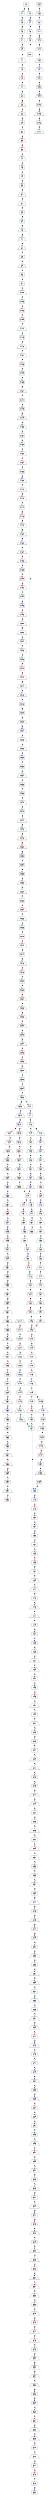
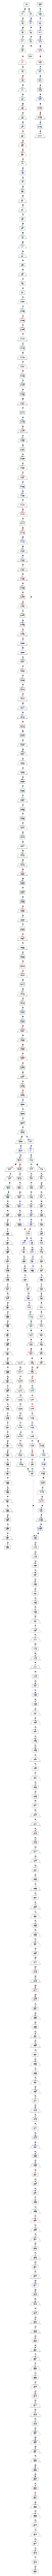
  strict digraph {
    node [shape=trapezium]
    edge [arrowhead=box color=red style=dashed]
    S0 [shape=box]
    S1 [shape=box]
    S2
    S3 [shape=box]
    S4
    S5 [shape=box]
    S6
    S7 [shape=box]
    S8
    S9
    S10 [shape=box]
    S11
    S12 [shape=box]
    S13
    S14 [shape=box]
    S15 [shape=box]
    S16 [shape=box]
    S17
    S18
    S19
    S20 [shape=box]
    S21
    S22 [shape=box]
    S23
    S24
    S25
    S26
    S27
    S28 [shape=box]
    S29 [shape=box]
    S30
    S31
    S32 [shape=box]
    S33
    S34
    S35
    S36 [shape=box]
    S37
    S38
    S39 [shape=box]
    S40 [shape=box]
    S41
    S42 [shape=box]
    S43 [shape=box]
    S44 [shape=box]
    S45 [shape=box]
    S46
    S47 [shape=box]
    S48
    S49 [shape=box]
    S50
    S51 [shape=box]
    S52 [shape=box]
    S53 [shape=box]
    S54
    S55 [shape=box]
    S56 [shape=box]
    S57
    S58
    S60 [shape=box]
    S61
    S62
    S59 [shape=box]
    S63
    S64 [shape=box]
    S65 [shape=box]
    S66 [shape=box]
    S67 [shape=box]
    S68
    S69 [shape=box]
    S70
    S71 [shape=box]
    S72 [shape=box]
    S73
    S74
    S75
    S76 [shape=box]
    S77
    S78
    S79
    S80
    S81
    S82
    S83
    S84 [shape=box]
    S85 [shape=box]
    S86
    S87
    S88
    S89
    S90
    S91 [shape=box]
    S92
    S93 [shape=box]
    S94
    S95 [shape=box]
    S96 [shape=box]
    S97 [shape=box]
    S98
    S99
    S100
    S101 [shape=box]
    S102 [shape=box]
    S103 [shape=box]
    S104 [shape=box]
    S105
    S106 [shape=box]
    S107
    S108 [shape=box]
    S109 [shape=box]
    S110 [shape=box]
    S111
    S112
    S113
    S115 [shape=box]
    S116
    S117 [shape=box]
    S114
    S118
    S119
    S120 [shape=box]
    S121
    S122 [shape=box]
    S123 [shape=box]
    S124
    S125 [shape=box]
    S126
    S127
    S128
    S129 [shape=box]
    S130 [shape=box]
    S131 [shape=box]
    S132 [shape=box]
    S133 [shape=box]
    S134 [shape=box]
    S135
    S136 [shape=box]
    S137
    S138 [shape=box]
    S139 [shape=box]
    S140
    S141 [shape=box]
    S142 [shape=box]
    S143
    S144 [shape=box]
    S145 [shape=box]
    S146 [shape=box]
    S147 [shape=box]
    S148 [shape=box]
    S149
    S150 [shape=box]
    S151 [shape=box]
    S152
    S153
    S154 [shape=box]
    S155
    S156
    S157 [shape=box]
    S158 [shape=box]
    S159 [shape=box]
    S160 [shape=box]
    S161 [shape=box]
    S162
    S163 [shape=box]
    S164
    S165 [shape=box]
    S166 [shape=box]
    S167
    S168
    S169
    S170
    S171
    S172
    S173 [shape=box]
    S174 [shape=box]
    S175
    S176 [shape=box]
    S177
    S178
    S179 [shape=box]
    S180
    S181 [shape=box]
    S182
    S183 [shape=box]
    S184
    S185 [shape=box]
    S186
    S187
    S188 [shape=box]
    S189
    S190 [shape=box]
    S191 [shape=box]
    S192
    S193 [shape=box]
    S194 [shape=box]
    S195 [shape=box]
    S196 [shape=box]
    S197
    S198
    S199 [shape=box]
    S200
    S201
    S202
    S203 [shape=box]
    S204
    S205 [shape=box]
    S206
    S207 [shape=box]
    S208 [shape=box]
    S209
    S210 [shape=box]
    S211
    S212
    S213 [shape=box]
    S214
    S215 [shape=box]
    S216
    S217
    S218 [shape=box]
    S219
    S220 [shape=box]
    S221 [shape=box]
    S222
    S223 [shape=box]
    S224
    S225
    S226
    S227 [shape=box]
    S228
    S229
    S230 [shape=box]
    S231
    S232 [shape=box]
    S233 [shape=box]
    S234
    S235
    S236 [shape=box]
    S237
    S238 [shape=box]
    S239 [shape=box]
    S240
    S241
    S242 [shape=box]
    S243 [shape=box]
    S244
    S245
    S246
    S247 [shape=box]
    S248
    S249 [shape=box]
    S250
    S251 [shape=box]
    S252 [shape=box]
    S253
    S254 [shape=box]
    S255 [shape=box]
    S256 [shape=box]
    S257
    S258
    S259
    S260
    S261 [shape=box]
    S262 [shape=box]
    S263
    S264
    S265 [shape=box]
    S266
    S267
    S268 [shape=box]
    S269
    S270 [shape=box]
    S271 [shape=box]
    S272
    S273
    S274 [shape=box]
    S275 [shape=box]
    S276
    S277 [shape=box]
    S278 [shape=box]
    S279 [shape=box]
    S280 [shape=box]
    S281
    S282 [shape=box]
    S283 [shape=box]
    S284
    S285
    S286
    S287 [shape=box]
    S288
    S289 [shape=box]
    S290
    S291 [shape=box]
    S292 [shape=box]
    S293 [shape=box]
    S294
    S295
    S296 [shape=box]
    S297
    S298
    S299
    S300
    S301
    S302 [shape=box]
    S303 [shape=box]
    S304 [shape=box]
    S305
    S306
    S307 [shape=box]
    S308
    S309
    S310
    S311 [shape=box]
    S312 [shape=box]
    S313 [shape=box]
    S314
    S315 [shape=box]
    S316
    S317
    S318 [shape=box]
    S319 [shape=box]
    S320
    S321 [shape=box]
    S322
    S323
    S324
    S325
    S326
    S327
    S328 [shape=box]
    S329
    S330
    S331
    S332 [shape=box]
    S333
    S334
    S335
    S336
    S337
    S338 [shape=box]
    S339
    S340
    S341 [shape=box]
    S342 [shape=box]
    S343 [shape=box]
    S344
    S345
    S346
    S347 [shape=box]
    S348 [shape=box]
    S349 [shape=box]
    S350
    S351
    S352
    S353 [shape=box]
    S354
    S355
    S356
    S357 [shape=box]
    S358 [shape=box]
    S359 [shape=box]
    S360 [shape=box]
    S361
    S362 [shape=box]
    S363
    S364 [shape=box]
    S365 [shape=box]
    S366
    S367
    S368
    S369 [shape=box]
    S370 [shape=box]
    S371
    S372
    S373
    S374 [shape=box]
    S375 [shape=box]
    S376 [shape=box]
    S377 [shape=box]
    S378 [shape=box]
    S379 [shape=box]
    S380 [shape=box]
    S381
    S382
    S383 [shape=box]
    S384 [shape=box]
    S385
    S386 [shape=box]
    S387
    S388
    S389 [shape=box]
    S390 [shape=box]
    S391
    S392 [shape=box]
    S0 -> S1 [color=darkgreen label=A]
    S0 -> S2 [arrowhead=dot color=darkgreen label=A]
    S1 -> S3 [color=darkgreen label=G style=dotted]
    S2 -> S4 [color=blue label=A]
    S3 -> S5 [arrowhead=dot color=darkgreen label=A style=dotted]
    S4 -> S6 [arrowhead=odot color=blue label=T]
    S5 -> S7 [color=teal label=T style=solid]
    S6 -> S8 [color=teal label=T]
    S7 -> S9 [arrowhead=dot color=darkgreen label=G]
    S8 -> S10 [arrowhead=odot color=darkgreen label=T style=dotted]
    S9 -> S11 [arrowhead=dot label=C style=dotted]
    S10 -> S12 [arrowhead=odot color=darkgreen label=T]
    S11 -> S13 [arrowhead=odot color=darkgreen label=G]
    S12 -> S14 [color=blue label=G style=dotted]
    S13 -> S15 [label=G style=dotted]
    S14 -> S16 [arrowhead=dot color=darkgreen label=G style=solid]
    S15 -> S17 [arrowhead=dot color=darkgreen label=T]
    S16 -> S18 [arrowhead=dot color=teal label=A style=solid]
    S16 -> S19 [arrowhead=dot color=teal label=C style=dotted]
    S17 -> S20 [arrowhead=dot color=teal label=G style=solid]
    S18 -> S21 [color=blue label=G]
    S19 -> S22 [color=darkgreen label=C style=dotted]
    S20 -> S23 [label=A style=solid]
    S21 -> S24 [arrowhead=dot color=blue label=A style=dotted]
    S22 -> S25 [arrowhead=dot color=teal label=T]
    S23 -> S26 [arrowhead=dot color=darkgreen label=G style=dotted]
    S24 -> S27 [color=teal label=C]
    S25 -> S28 [arrowhead=dot color=darkgreen label=T style=solid]
    S26 -> S29 [arrowhead=odot color=blue label=A style=dotted]
    S27 -> S30 [arrowhead=dot color=blue label=C style=solid]
    S28 -> S31 [color=teal label=C style=dotted]
    S29 -> S32 [arrowhead=odot label=G style=dotted]
    S30 -> S33 [arrowhead=dot color=darkgreen label=C style=solid]
    S31 -> S34 [arrowhead=dot color=blue label=C style=solid]
    S32 -> S35 [label=A style=dotted]
    S33 -> S36 [arrowhead=odot color=darkgreen label=C style=dotted]
    S34 -> S37 [color=blue label=T style=solid]
    S35 -> S38 [label=A style=solid]
    S36 -> S39 [label=T style=dotted]
    S37 -> S40 [arrowhead=dot label=T]
    S38 -> S41 [arrowhead=dot color=darkgreen label=G]
    S39 -> S42 [color=blue label=A style=dotted]
    S40 -> S43 [arrowhead=dot color=blue label=G style=dotted]
    S40 -> S44 [color=blue label=A style=dotted]
    S41 -> S45 [arrowhead=dot color=blue label=A style=dotted]
    S42 -> S46 [color=darkgreen label=G style=solid]
    S43 -> S47 [color=blue label=G style=solid]
    S44 -> S48 [arrowhead=dot label=A]
    S45 -> S49 [arrowhead=odot color=darkgreen label=G]
    S46 -> S50 [arrowhead=odot color=darkgreen label=G style=dotted]
    S47 -> S51 [arrowhead=dot color=blue label=A style=dotted]
    S48 -> S52 [color=darkgreen label=G]
    S49 -> S53 [color=teal label=A]
    S50 -> S54 [arrowhead=odot label=C]
    S51 -> S55 [arrowhead=odot color=blue label=C style=dotted]
    S52 -> S56 [color=blue label=C style=dotted]
    S53 -> S57 [arrowhead=odot color=blue label=A style=dotted]
    S54 -> S58 [arrowhead=dot color=blue label=G style=dotted]
    S56 -> S60 [arrowhead=dot color=teal label=C style=dotted]
    S57 -> S61 [arrowhead=odot color=darkgreen label=A]
    S58 -> S62 [color=teal label=T]
    S60 -> S64 [arrowhead=odot color=darkgreen label=A]
    S61 -> S65 [arrowhead=odot color=teal label=C]
    S62 -> S66 [color=blue label=C]
    S59 -> S63 [color=teal label=T style=solid]
    S63 -> S67 [arrowhead=odot color=blue label=T style=dotted]
    S64 -> S68 [color=blue label=T style=solid]
    S65 -> S69 [arrowhead=dot color=teal label=A]
    S66 -> S70 [arrowhead=odot color=teal label=G]
    S67 -> S71 [arrowhead=dot color=blue label=G style=solid]
    S68 -> S72 [label=C]
    S69 -> S73 [arrowhead=dot color=teal label=A]
    S70 -> S74 [arrowhead=odot color=darkgreen label=C style=solid]
    S71 -> S75 [arrowhead=dot color=blue label=A style=solid]
    S72 -> S76 [color=teal label=A]
    S73 -> S77 [color=teal label=A style=dotted]
    S74 -> S78 [arrowhead=dot color=darkgreen label=T]
    S75 -> S79 [arrowhead=odot color=blue label=A]
    S76 -> S80 [arrowhead=dot color=darkgreen label=C style=solid]
    S77 -> S81 [arrowhead=dot color=blue label=C]
    S78 -> S82 [arrowhead=odot color=teal label=T style=dotted]
    S79 -> S83 [arrowhead=odot label=C style=solid]
    S80 -> S84 [arrowhead=odot color=darkgreen label=C style=solid]
    S81 -> S85 [arrowhead=odot color=teal label=T style=solid]
    S82 -> S86 [arrowhead=dot color=teal label=C]
    S83 -> S87 [arrowhead=dot color=blue label=T style=dotted]
    S84 -> S88 [arrowhead=dot label=C style=dotted]
    S85 -> S89 [arrowhead=odot color=darkgreen label=C]
    S86 -> S90 [arrowhead=odot color=darkgreen label=A style=dotted]
    S87 -> S91 [arrowhead=dot color=teal label=G style=dotted]
    S88 -> S92 [label=A style=dotted]
    S89 -> S93 [arrowhead=odot label=T style=dotted]
    S90 -> S94 [arrowhead=odot color=teal label=C style=dotted]
    S91 -> S95 [color=darkgreen label=C style=dotted]
    S92 -> S96 [arrowhead=odot label=C style=dotted]
    S93 -> S97 [arrowhead=odot color=teal label=T style=dotted]
    S94 -> S98 [arrowhead=odot label=A style=solid]
    S95 -> S99 [color=blue label=C style=dotted]
    S96 -> S98 [label=A]
    S97 -> S100 [arrowhead=dot color=darkgreen label=C]
    S98 -> S101 [arrowhead=dot label=A style=dotted]
    S99 -> S102 [arrowhead=odot color=blue label=G style=dotted]
    S100 -> S103 [color=teal label=T style=dotted]
    S101 -> S104 [color=teal label=C style=solid]
    S102 -> S105 [label=A style=solid]
    S103 -> S106 [label=C style=dotted]
    S104 -> S107 [arrowhead=odot label=C style=dotted]
    S105 -> S108 [arrowhead=dot color=teal label=G style=solid]
    S106 -> S109 [label=T style=dotted]
    S107 -> S110 [arrowhead=dot label=T style=dotted]
    S108 -> S111 [color=teal label=G style=solid]
    S109 -> S112 [arrowhead=odot label=T style=dotted]
    S110 -> S113 [arrowhead=odot label=C style=solid]
    S112 -> S115 [arrowhead=dot color=teal label=G style=dotted]
    S113 -> S116 [arrowhead=dot color=blue label=T]
    S115 -> S118 [arrowhead=odot color=darkgreen label=A]
    S116 -> S119 [arrowhead=odot color=teal label=T]
    S117 -> S120 [color=darkgreen label=T]
    S114 -> S117 [label=A]
    S118 -> S121 [arrowhead=odot color=blue label=T]
    S119 -> S122 [arrowhead=odot color=blue label=T style=dotted]
    S119 -> S123 [arrowhead=dot label=A]
    S120 -> S124 [arrowhead=dot label=A]
    S121 -> S125 [arrowhead=dot label=T]
    S122 -> S126 [label=C style=solid]
    S123 -> S127 [arrowhead=dot color=blue label=C style=dotted]
    S124 -> S128 [arrowhead=odot color=teal label=G style=solid]
    S125 -> S129 [color=teal label=T]
    S126 -> S130 [arrowhead=dot color=darkgreen label=T style=dotted]
    S127 -> S131 [arrowhead=odot color=blue label=C style=solid]
    S128 -> S132 [arrowhead=odot label=A]
    S129 -> S133 [color=teal label=C style=dotted]
    S130 -> S134 [color=teal label=G style=dotted]
    S131 -> S135 [arrowhead=odot label=T style=solid]
    S132 -> S136 [arrowhead=dot color=blue label=A]
    S133 -> S137 [arrowhead=odot label=A style=solid]
    S134 -> S138 [color=blue label=T]
    S135 -> S139 [arrowhead=odot color=darkgreen label=T style=dotted]
    S136 -> S140 [color=teal label=T style=dotted]
    S137 -> S141 [arrowhead=odot color=teal label=T]
    S138 -> S142 [arrowhead=dot color=blue label=A style=dotted]
    S139 -> S143 [arrowhead=odot color=teal label=A style=dotted]
    S140 -> S144 [color=darkgreen label=G style=dotted]
    S141 -> S145 [arrowhead=dot color=blue label=C style=dotted]
    S142 -> S146 [arrowhead=dot label=A style=dotted]
    S143 -> S147 [label=G]
    S144 -> S148 [label=T style=dotted]
    S145 -> S149 [arrowhead=dot label=A style=solid]
    S146 -> S150 [color=teal label=A style=dotted]
    S147 -> S151 [arrowhead=dot color=blue label=C style=dotted]
    S148 -> S152 [arrowhead=dot color=darkgreen label=C]
    S149 -> S153 [color=teal label=C]
    S150 -> S154 [color=blue label=G style=dotted]
    S151 -> S155 [color=blue label=T style=dotted]
    S152 -> S156 [color=teal label=T style=solid]
    S153 -> S157 [arrowhead=odot color=darkgreen label=A]
    S154 -> S158 [color=darkgreen label=A style=dotted]
+   S155 -> S159 [arrowhead=dot color=blue label=G]
    S156 -> S134 [color=darkgreen label=G style=solid]
    S157 -> S160 [color=darkgreen label=C style=solid]
    S158 -> S161 [arrowhead=dot color=teal label=A style=dotted]
    S159 -> S138 [color=teal label=T style=solid]
    S160 -> S162 [arrowhead=dot color=darkgreen label=G style=dotted]
    S161 -> S163 [arrowhead=dot color=teal label=G]
    S162 -> S164 [label=T style=dotted]
    S163 -> S165 [arrowhead=dot label=C style=solid]
    S164 -> S166 [arrowhead=odot color=blue label=C]
    S165 -> S167 [arrowhead=odot color=darkgreen label=A style=solid]
    S166 -> S168 [color=blue label=G style=solid]
    S167 -> S169 [arrowhead=odot color=teal label=T style=solid]
    S168 -> S170 [arrowhead=odot color=blue label=T]
    S169 -> S171 [arrowhead=dot color=teal label=C style=dotted]
    S170 -> S172 [label=A style=solid]
    S171 -> S173 [arrowhead=odot color=teal label=A style=solid]
    S172 -> S174 [arrowhead=dot color=darkgreen label=T style=dotted]
    S173 -> S175 [color=darkgreen label=G style=solid]
    S174 -> S176 [label=A style=solid]
    S175 -> S177 [arrowhead=dot color=teal label=T]
    S176 -> S178 [arrowhead=dot color=blue label=A style=dotted]
    S177 -> S179 [arrowhead=odot color=teal label=T]
    S178 -> S180 [color=darkgreen label=A style=solid]
    S179 -> S181 [color=blue label=G]
    S180 -> S182 [arrowhead=dot color=blue label=C style=solid]
    S181 -> S183 [color=blue label=T style=dotted]
    S182 -> S184 [arrowhead=odot color=darkgreen label=C]
    S183 -> S185 [arrowhead=dot color=teal label=G style=solid]
    S184 -> S186 [arrowhead=dot label=C style=solid]
    S185 -> S187 [arrowhead=odot color=teal label=A style=dotted]
    S186 -> S188 [arrowhead=dot color=blue label=C]
    S187 -> S189 [arrowhead=dot color=darkgreen label=T style=solid]
    S188 -> S190 [label=T style=solid]
    S189 -> S191 [color=teal label=C]
    S190 -> S192 [label=A style=dotted]
    S191 -> S193 [color=darkgreen label=G style=dotted]
    S192 -> S194 [arrowhead=dot color=teal label=T]
    S193 -> S195 [label=G style=solid]
    S194 -> S196 [arrowhead=dot color=blue label=A]
    S195 -> S197 [arrowhead=odot label=G style=dotted]
    S196 -> S198 [arrowhead=dot label=G]
    S197 -> S199 [arrowhead=odot color=teal label=C]
    S198 -> S200 [arrowhead=odot color=blue label=A style=dotted]
    S199 -> S201 [arrowhead=odot color=teal label=T style=solid]
    S200 -> S202 [arrowhead=odot color=blue label=A style=solid]
    S201 -> S203 [arrowhead=dot color=darkgreen label=G]
    S202 -> S204 [color=teal label=G]
    S203 -> S205 [arrowhead=odot color=blue label=A]
    S204 -> S206 [arrowhead=dot label=T style=dotted]
    S205 -> S207 [arrowhead=odot color=blue label=C style=solid]
    S206 -> S208 [color=teal label=C style=dotted]
    S207 -> S209 [arrowhead=odot color=blue label=G]
    S208 -> S210 [label=C style=dotted]
    S209 -> S211 [arrowhead=odot color=darkgreen label=C style=dotted]
    S210 -> S212 [arrowhead=dot label=G]
    S211 -> S213 [label=G style=dotted]
    S212 -> S214 [arrowhead=odot color=blue label=A style=dotted]
    S213 -> S215 [label=G style=dotted]
    S214 -> S216 [arrowhead=dot color=blue label=C]
    S215 -> S217 [arrowhead=odot color=darkgreen label=A]
    S216 -> S218 [arrowhead=odot label=C style=solid]
    S217 -> S219 [arrowhead=odot color=teal label=A style=solid]
    S218 -> S220 [arrowhead=odot color=blue label=A style=solid]
    S219 -> S221 [arrowhead=odot color=darkgreen label=G style=solid]
    S220 -> S222 [arrowhead=odot color=darkgreen label=G]
    S221 -> S223 [arrowhead=odot color=teal label=A]
    S222 -> S224 [color=blue label=A style=solid]
    S223 -> S225 [arrowhead=odot color=teal label=C style=solid]
    S224 -> S226 [arrowhead=odot color=darkgreen label=G style=dotted]
    S225 -> S227 [arrowhead=odot label=G style=solid]
    S226 -> S228 [arrowhead=odot color=darkgreen label=C style=dotted]
    S227 -> S229 [arrowhead=dot label=C style=solid]
    S228 -> S230 [color=blue label=G]
    S229 -> S231 [arrowhead=odot color=teal label=C style=dotted]
    S230 -> S232 [arrowhead=odot color=teal label=T style=solid]
    S231 -> S233 [arrowhead=dot label=G style=dotted]
    S232 -> S234 [arrowhead=dot color=teal label=C style=solid]
    S233 -> S235 [arrowhead=odot color=darkgreen label=C style=solid]
    S234 -> S236 [arrowhead=odot label=C]
    S235 -> S237 [arrowhead=dot color=darkgreen label=G]
    S236 -> S238 [arrowhead=odot color=blue label=T style=dotted]
    S237 -> S239 [arrowhead=odot color=teal label=A style=dotted]
    S238 -> S240 [arrowhead=odot label=G style=dotted]
    S239 -> S241 [arrowhead=odot color=blue label=A style=solid]
    S240 -> S242 [arrowhead=dot color=teal label=A]
    S241 -> S243 [arrowhead=dot label=A style=solid]
    S242 -> S244 [arrowhead=odot color=teal label=A style=dotted]
    S243 -> S245 [arrowhead=dot color=teal label=A]
    S244 -> S246 [color=darkgreen label=G style=solid]
    S245 -> S247 [arrowhead=dot color=blue label=A]
    S246 -> S248 [arrowhead=dot color=darkgreen label=A style=dotted]
    S247 -> S249 [label=A style=solid]
    S248 -> S250 [label=G style=solid]
    S249 -> S251 [arrowhead=dot color=darkgreen label=G style=dotted]
    S250 -> S252 [color=blue label=A]
    S251 -> S253 [arrowhead=dot color=darkgreen label=A]
    S252 -> S254 [arrowhead=odot color=darkgreen label=C]
    S253 -> S255 [arrowhead=odot label=A style=solid]
    S254 -> S256 [color=teal label=T]
    S255 -> S257 [color=darkgreen label=G]
    S256 -> S258 [arrowhead=dot label=G style=dotted]
    S257 -> S259 [arrowhead=dot color=teal label=A]
    S258 -> S260 [arrowhead=odot color=blue label=G style=solid]
    S259 -> S261 [arrowhead=odot color=blue label=G style=dotted]
    S260 -> S262 [arrowhead=odot color=teal label=T style=solid]
    S261 -> S263 [color=teal label=A style=solid]
    S262 -> S264 [label=T style=dotted]
    S263 -> S265 [arrowhead=odot color=blue label=G]
    S264 -> S266 [arrowhead=odot color=darkgreen label=T]
    S265 -> S267 [arrowhead=dot color=teal label=G]
    S266 -> S268 [color=teal label=G]
    S267 -> S269 [color=teal label=A]
    S268 -> S270 [arrowhead=odot label=G]
    S269 -> S271 [arrowhead=dot label=C style=solid]
    S270 -> S272 [label=T]
    S271 -> S273 [color=blue label=A]
    S272 -> S274 [arrowhead=odot color=blue label=A style=dotted]
    S273 -> S275 [arrowhead=dot color=teal label=C style=solid]
    S274 -> S276 [color=darkgreen label=A]
    S275 -> S277 [arrowhead=odot label=G]
    S276 -> S278 [label=G]
    S277 -> S279 [color=blue label=G style=dotted]
    S278 -> S280 [color=teal label=T style=solid]
    S279 -> S281 [color=blue label=T style=solid]
    S280 -> S282 [color=teal label=T style=solid]
    S281 -> S283 [color=darkgreen label=G style=dotted]
    S282 -> S284 [label=C style=solid]
    S283 -> S285 [arrowhead=dot color=blue label=A]
    S284 -> S286 [arrowhead=dot color=teal label=T]
    S285 -> S287 [arrowhead=dot label=C style=solid]
    S286 -> S288 [arrowhead=dot label=G style=solid]
    S287 -> S289 [arrowhead=dot color=darkgreen label=C]
    S288 -> S290 [arrowhead=dot label=T style=solid]
    S289 -> S291 [arrowhead=dot color=blue label=G]
    S290 -> S292 [arrowhead=dot color=darkgreen label=C style=dotted]
    S291 -> S293 [color=teal label=T style=solid]
    S292 -> S294 [arrowhead=odot color=darkgreen label=A style=solid]
    S293 -> S295 [arrowhead=odot color=teal label=G]
    S294 -> S296 [label=T]
    S295 -> S297 [label=T style=solid]
    S296 -> S298 [label=G style=solid]
    S297 -> S299 [arrowhead=odot label=A style=dotted]
    S298 -> S300 [arrowhead=odot color=blue label=G style=solid]
    S299 -> S301 [arrowhead=dot color=darkgreen label=G style=dotted]
    S300 -> S302 [arrowhead=dot color=teal label=T]
    S301 -> S303 [arrowhead=odot color=blue label=A style=solid]
    S302 -> S304 [arrowhead=odot color=blue label=T]
    S303 -> S305 [arrowhead=dot color=teal label=G]
    S304 -> S306 [arrowhead=dot color=darkgreen label=T]
    S305 -> S307 [arrowhead=dot label=A]
    S306 -> S12 [arrowhead=dot color=blue label=T]
    S306 -> S308 [arrowhead=dot color=teal label=A style=solid]
    S307 -> S309 [arrowhead=odot color=darkgreen label=C style=solid]
    S308 -> S310 [arrowhead=dot color=blue label=G]
    S309 -> S311 [color=blue label=A style=dotted]
    S310 -> S312 [color=blue label=G style=solid]
    S311 -> S313 [label=A style=solid]
    S312 -> S314 [arrowhead=dot label=T style=solid]
    S312 -> S315 [arrowhead=dot label=A style=dotted]
    S313 -> S316 [color=blue label=T]
    S314 -> S317 [arrowhead=dot label=C]
    S315 -> S318 [arrowhead=odot color=blue label=A]
    S316 -> S319 [arrowhead=odot color=darkgreen label=C]
    S317 -> S320 [arrowhead=odot color=teal label=G]
    S318 -> S321 [arrowhead=dot label=C style=dotted]
    S319 -> S322 [arrowhead=dot color=darkgreen label=A]
    S320 -> S323 [color=darkgreen label=C style=solid]
    S321 -> S324 [arrowhead=odot label=A style=solid]
    S322 -> S325 [arrowhead=odot label=A style=dotted]
    S323 -> S326 [color=darkgreen label=C]
    S324 -> S327 [color=teal label=C]
    S325 -> S328 [arrowhead=dot label=A style=dotted]
    S326 -> S329 [arrowhead=odot label=C]
    S327 -> S330 [arrowhead=dot color=teal label=C style=solid]
    S328 -> S331 [color=blue label=G style=solid]
    S329 -> S332 [arrowhead=dot color=darkgreen label=A style=dotted]
    S330 -> S333 [arrowhead=odot color=blue label=T]
    S331 -> S334 [label=C style=dotted]
    S332 -> S335 [arrowhead=dot color=blue label=T style=dotted]
    S333 -> S40 [arrowhead=odot color=darkgreen label=T style=dotted]
    S334 -> S336 [arrowhead=dot color=teal label=T style=solid]
    S335 -> S337 [arrowhead=dot color=darkgreen label=G]
    S336 -> S338 [arrowhead=dot color=teal label=G]
    S337 -> S339 [label=G style=solid]
    S338 -> S340 [arrowhead=odot label=A style=dotted]
    S339 -> S341 [color=teal label=G]
    S340 -> S342 [label=A]
    S341 -> S343 [arrowhead=dot color=blue label=A style=solid]
    S342 -> S344 [arrowhead=dot label=A style=dotted]
    S343 -> S345 [label=G style=solid]
    S344 -> S346 [arrowhead=dot label=A]
    S345 -> S347 [color=teal label=T]
    S346 -> S348 [color=teal label=C style=solid]
    S347 -> S349 [arrowhead=odot color=blue label=C style=solid]
    S348 -> S350 [color=teal label=A style=dotted]
    S349 -> S351 [color=darkgreen label=A style=dotted]
    S350 -> S352 [color=blue label=A style=solid]
    S351 -> S353 [arrowhead=dot color=teal label=A style=dotted]
    S352 -> S354 [arrowhead=dot label=A style=solid]
    S353 -> S355 [arrowhead=dot color=darkgreen label=A]
    S354 -> S356 [arrowhead=odot color=teal label=C]
    S355 -> S357 [arrowhead=odot label=C style=dotted]
    S356 -> S358 [color=darkgreen label=A style=solid]
    S357 -> S359 [arrowhead=odot color=darkgreen label=A style=solid]
    S358 -> S360 [color=blue label=A style=solid]
    S359 -> S361 [arrowhead=odot color=teal label=A]
    S360 -> S362 [arrowhead=dot color=darkgreen label=G style=dotted]
    S361 -> S363 [arrowhead=dot label=A style=dotted]
    S362 -> S364 [label=T]
    S363 -> S365 [arrowhead=odot color=darkgreen label=C]
    S364 -> S366 [arrowhead=dot color=darkgreen label=A]
    S365 -> S367 [color=blue label=G style=solid]
    S366 -> S368 [label=A style=dotted]
    S367 -> S369 [arrowhead=dot color=darkgreen label=T style=dotted]
    S368 -> S370 [arrowhead=odot color=blue label=G style=solid]
    S369 -> S371 [color=teal label=C style=dotted]
    S370 -> S372 [arrowhead=odot color=teal label=C]
    S371 -> S373 [label=G style=dotted]
    S372 -> S374 [color=teal label=G]
    S373 -> S375 [color=darkgreen label=T]
    S374 -> S376 [label=G style=dotted]
    S375 -> S377 [arrowhead=dot color=teal label=T style=solid]
    S376 -> S378 [arrowhead=odot label=T style=dotted]
    S377 -> S379 [arrowhead=dot color=darkgreen label=T style=solid]
    S378 -> S380 [arrowhead=dot color=blue label=A]
    S379 -> S381 [color=blue label=A]
    S381 -> S382 [color=blue label=A style=dotted]
    S382 -> S383 [arrowhead=dot color=teal label=C]
    S383 -> S384 [arrowhead=dot color=darkgreen label=T style=dotted]
    S384 -> S385 [arrowhead=odot color=teal label=T style=dotted]
    S385 -> S386 [color=blue label=G]
    S386 -> S387 [arrowhead=odot color=blue label=T style=dotted]
    S387 -> S388 [arrowhead=odot label=G style=solid]
    S388 -> S389 [arrowhead=dot color=blue label=A style=dotted]
    S389 -> S390 [arrowhead=odot color=blue label=G style=dotted]
    S390 -> S391 [color=teal label=T]
    S391 -> S392 [arrowhead=odot color=darkgreen label=A style=dotted]
  }
